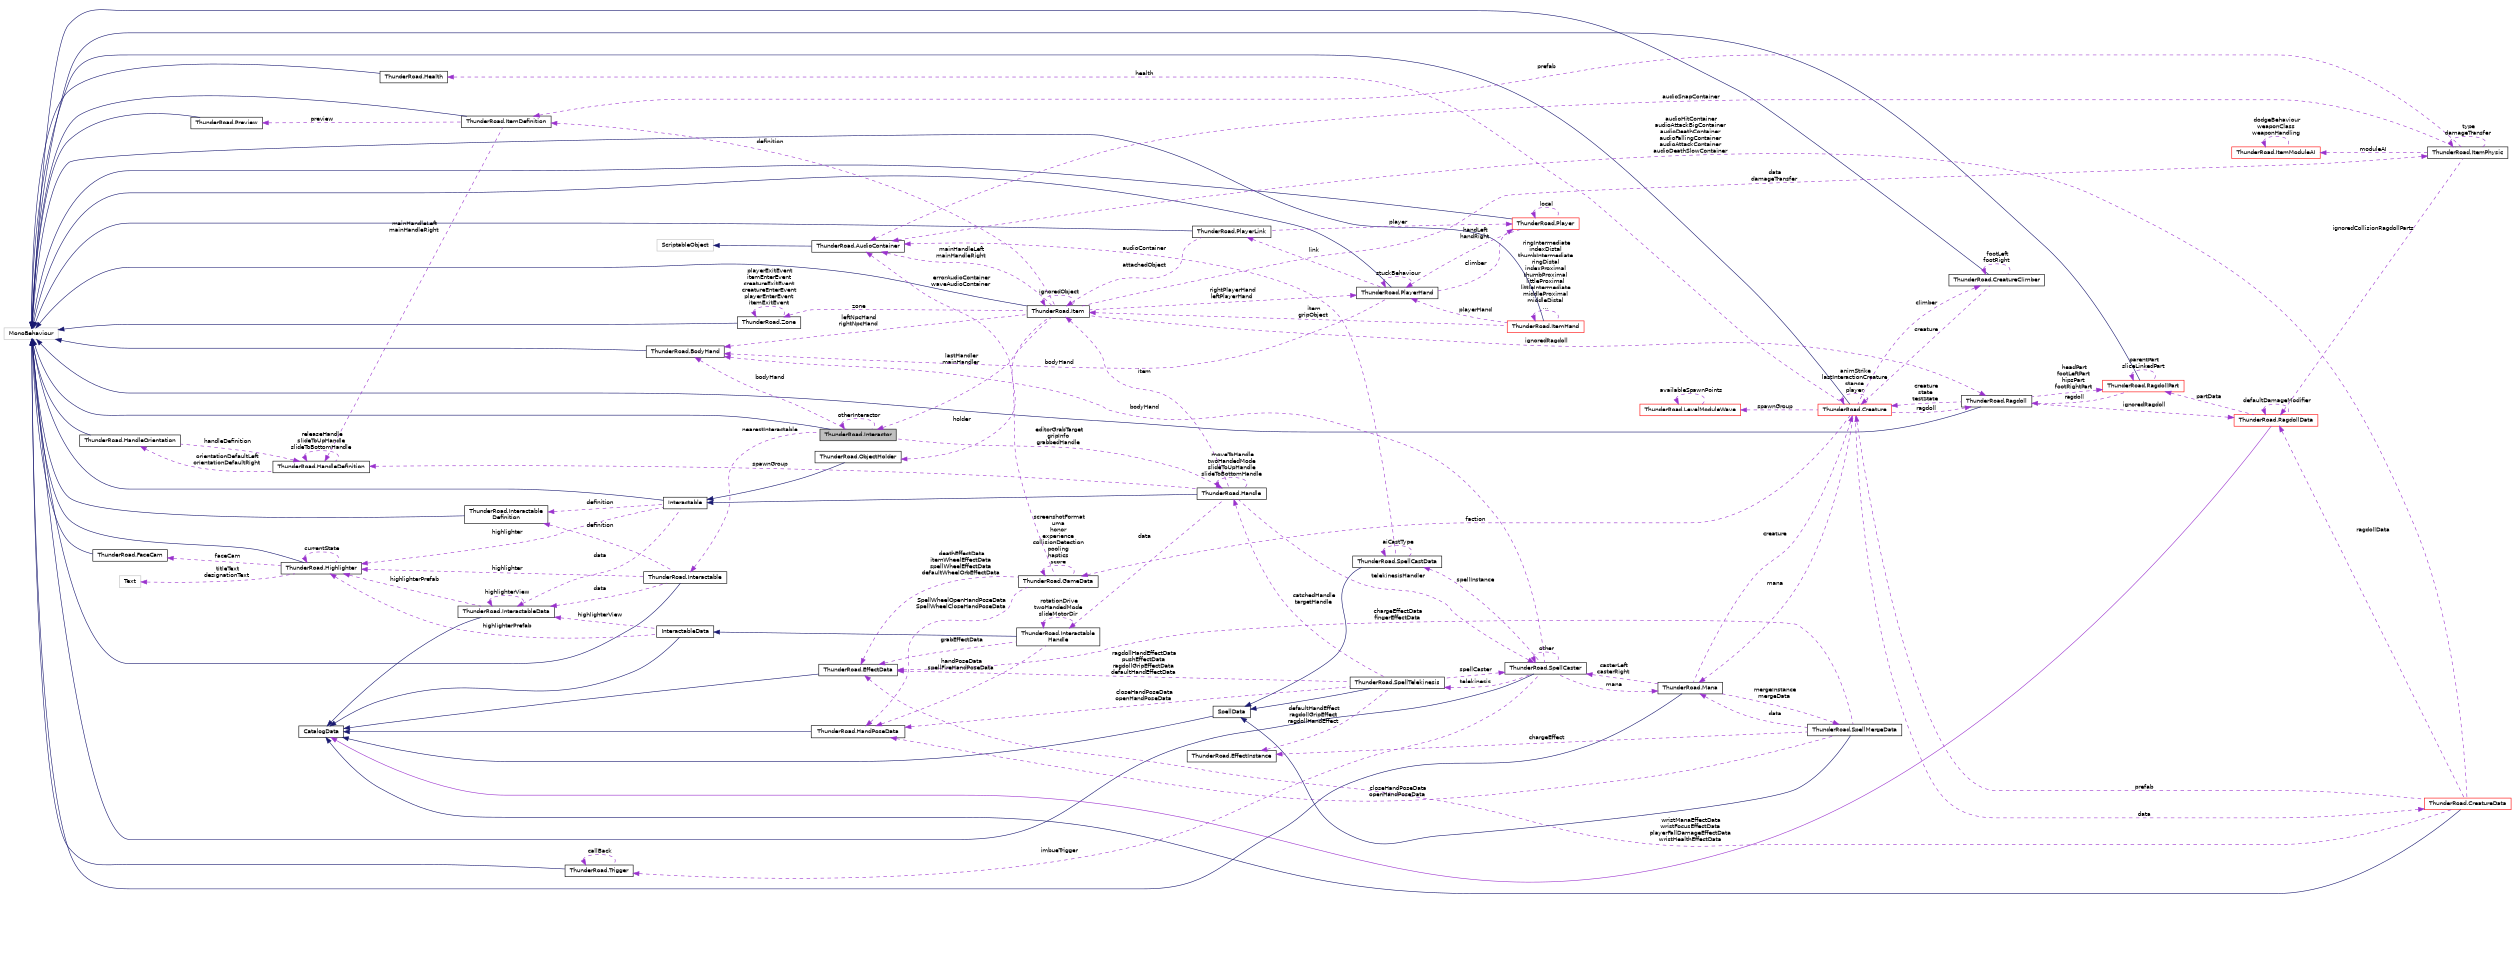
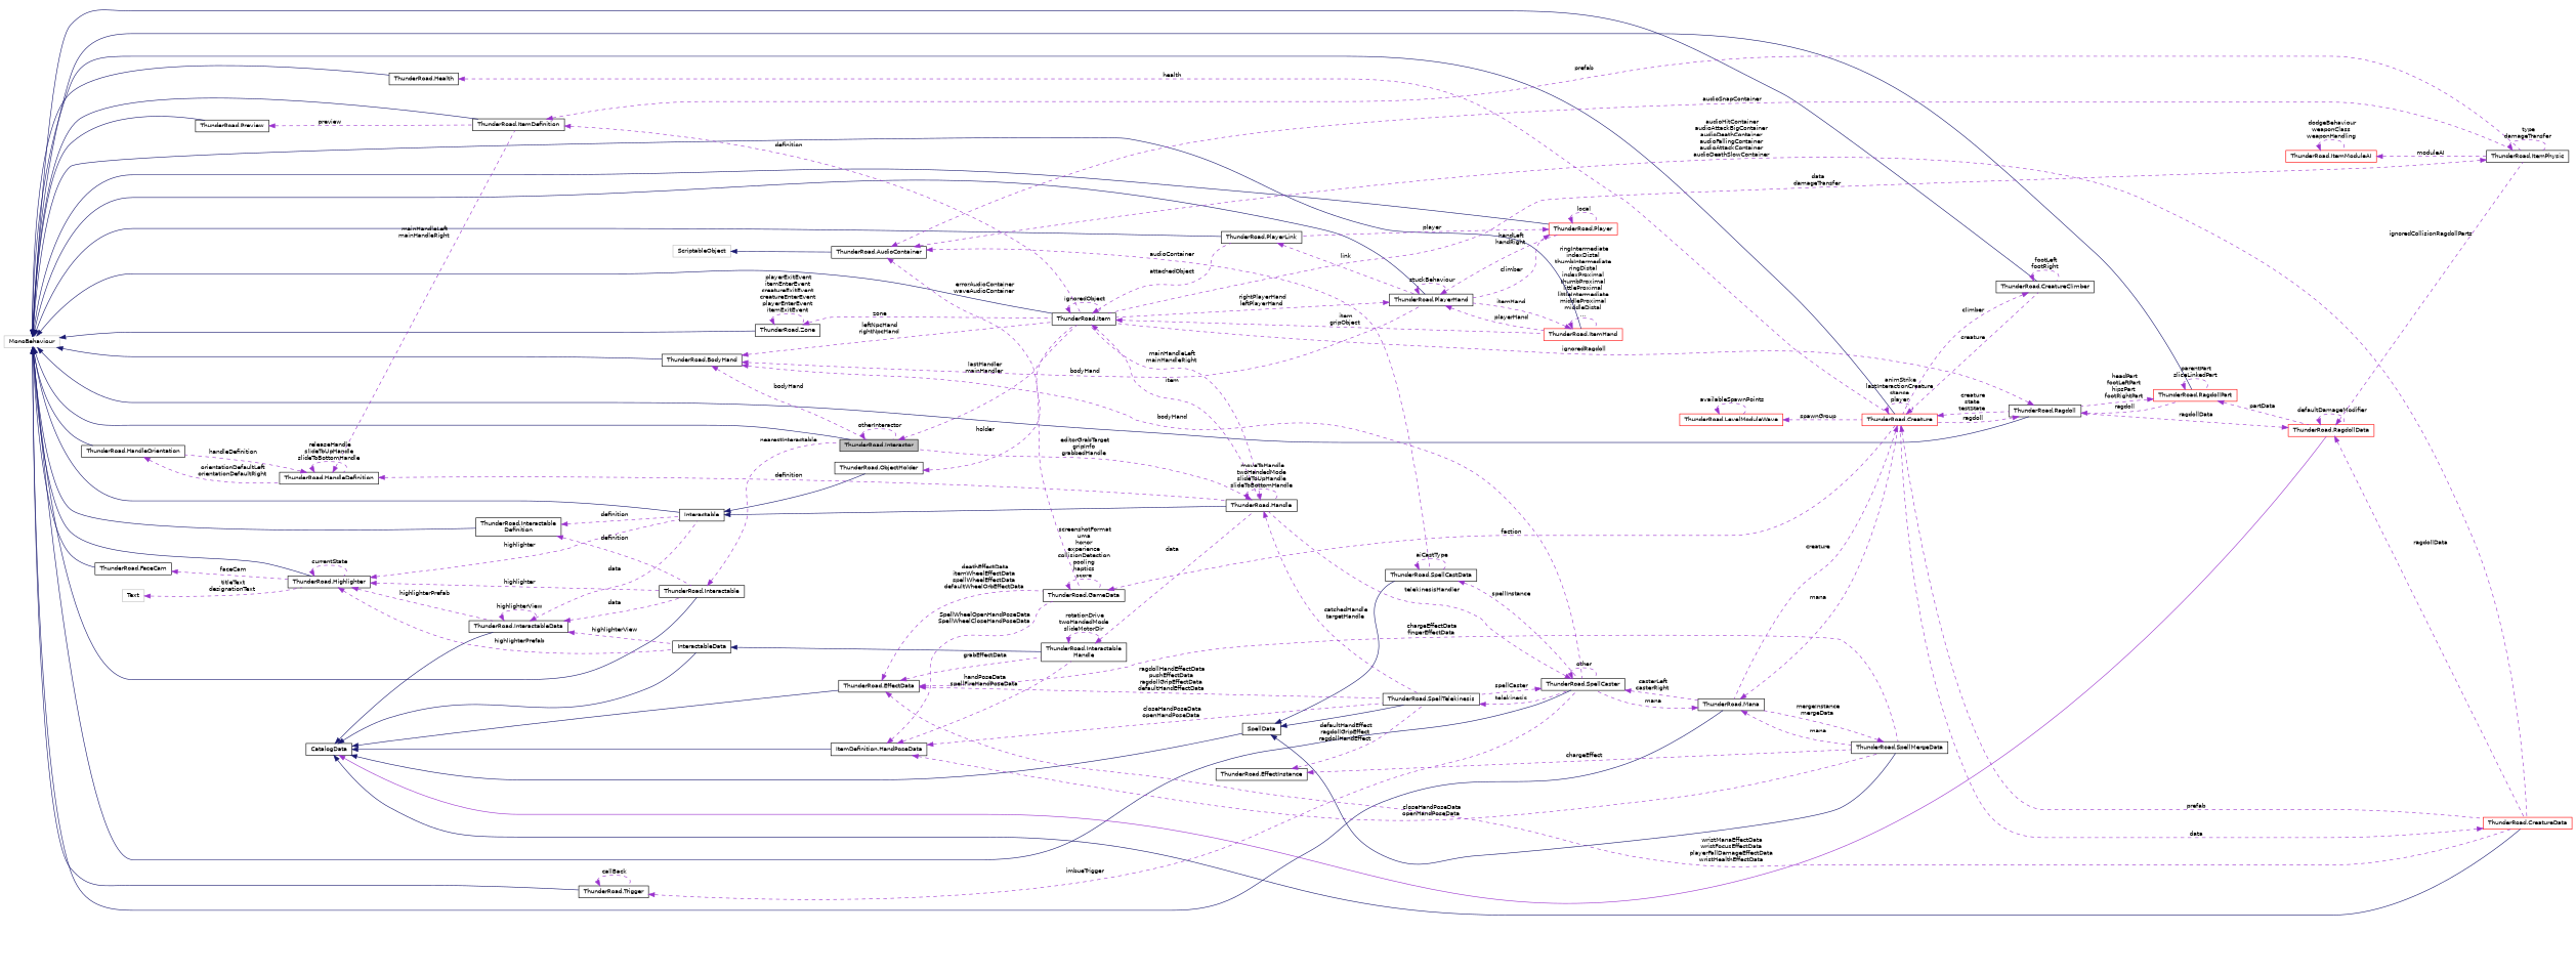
  digraph {
    rankdir=LR
    node [color=black fillcolor=white fontname=Helvetica fontsize=10 shape=record style=filled]
    edge [color=darkorchid3 dir=back fontname=Helvetica fontsize=10 labelfontname=Helvetica labelfontsize=10 style=dashed]
    n1 [fillcolor=grey75 fontcolor=black height=0.2 label="ThunderRoad.Interactor" width=0.4]
    n2 [height=0.2 label="ThunderRoad.Item" width=0.4]
    n3 [height=0.2 label="ThunderRoad.PlayerLink" width=0.4]
    n4 [color=red height=0.2 label="ThunderRoad.ItemHand" width=0.4]
    n5 [height=0.2 label="ThunderRoad.Handle" width=0.4]
    n6 [color=grey75 height=0.2 label=MonoBehaviour width=0.4]
    n7 [height=0.2 label=Interactable width=0.4]
    n8 [height=0.2 label="ThunderRoad.Highlighter" width=0.4]
    n9 [height=0.2 label="ThunderRoad.FaceCam" width=0.4]
    n10 [height=0.2 label="ThunderRoad.Interactable\lDefinition" width=0.4]
    n11 [height=0.2 label="ThunderRoad.HandleOrientation" width=0.4]
    n12 [height=0.2 label="ThunderRoad.SpellCaster" width=0.4]
    n13 [height=0.2 label="ThunderRoad.Mana" width=0.4]
    n14 [color=red height=0.2 label="ThunderRoad.Creature" width=0.4]
    n15 [height=0.2 label="ThunderRoad.CreatureClimber" width=0.4]
    n16 [height=0.2 label="ThunderRoad.Health" width=0.4]
    n17 [height=0.2 label="ThunderRoad.Ragdoll" width=0.4]
    n18 [color=red height=0.2 label="ThunderRoad.RagdollPart" width=0.4]
    n19 [height=0.2 label="ThunderRoad.Trigger" width=0.4]
    n20 [height=0.2 label="ThunderRoad.BodyHand" width=0.4]
    n21 [height=0.2 label="ThunderRoad.ItemDefinition" width=0.4]
    n22 [height=0.2 label="ThunderRoad.Preview" width=0.4]
    n23 [height=0.2 label="ThunderRoad.Zone" width=0.4]
    n24 [height=0.2 label="ThunderRoad.PlayerHand" width=0.4]
    n25 [color=red height=0.2 label="ThunderRoad.Player" width=0.4]
    n26 [height=0.2 label="ThunderRoad.Interactable" width=0.4]
    n27 [height=0.2 label="ThunderRoad.ObjectHolder" width=0.4]
    n28 [height=0.2 label="ThunderRoad.InteractableData" width=0.4]
    n29 [height=0.2 label=InteractableData width=0.4]
    n30 [height=0.2 label="ThunderRoad.HandleDefinition" width=0.4]
    n31 [height=0.2 label="ThunderRoad.SpellTelekinesis" width=0.4]
    n32 [height=0.2 label="ThunderRoad.SpellMergeData" width=0.4]
    n33 [color=red height=0.2 label="ThunderRoad.CreatureData" width=0.4]
    n34 [color=red height=0.2 label="ThunderRoad.RagdollData" width=0.4]
    n35 [height=0.2 label="ThunderRoad.ItemPhysic" width=0.4]
    n36 [height=0.2 label="ThunderRoad.Interactable\lHandle" width=0.4]
    n37 [color=grey75 height=0.2 label=Text width=0.4]
    n38 [height=0.2 label=CatalogData width=0.4]
    n39 [height=0.2 label="ThunderRoad.EffectData" width=0.4]
-   n40 [height=0.2 label="ThunderRoad.HandPoseData" width=0.4]
+   n40 [height=0.2 label="ItemDefinition.HandPoseData" width=0.4]
    n41 [height=0.2 label=SpellData width=0.4]
    n42 [height=0.2 label="ThunderRoad.GameData" width=0.4]
    n43 [height=0.2 label="ThunderRoad.SpellCastData" width=0.4]
    n44 [height=0.2 label="ThunderRoad.EffectInstance" width=0.4]
    n45 [height=0.2 label="ThunderRoad.AudioContainer" width=0.4]
    n46 [color=grey75 height=0.2 label=ScriptableObject width=0.4]
    n47 [color=red height=0.2 label="ThunderRoad.LevelModuleWave" width=0.4]
    n48 [color=red height=0.2 label="ThunderRoad.ItemModuleAI" width=0.4]
    n1 -> n1 [label=" otherInteractor"]
    n1 -> n2 [label=" lastHandler\nmainHandler"]
    n2 -> n2 [label=" ignoredObject"]
    n2 -> n3 [label=" attachedObject"]
    n2 -> n4 [label=" item\ngripObject"]
    n2 -> n5 [label=" item"]
    n3 -> n24 [label=" link"]
    n4 -> n4 [label=" ringIntermediate\nindexDistal\nthumbIntermediate\nringDistal\nindexProximal\nthumbProximal\nlittleProximal\nlittleIntermediate\nmiddleProximal\nmiddleDistal\n..."]
+   n4 -> n24 [label=" itemHand"]
    n5 -> n1 [label=" editorGrabTarget\ngripInfo\ngrabbedHandle"]
-   n45 -> n2 [label=" mainHandleLeft\nmainHandleRight"]
+   n5 -> n2 [label=" mainHandleLeft\nmainHandleRight"]
    n5 -> n5 [label=" moveToHandle\ntwoHandedMode\nslideToUpHandle\nslideToBottomHandle"]
    n5 -> n31 [label=" catchedHandle\ntargetHandle"]
    n6 -> n1 [color=midnightblue style=solid]
    n6 -> n2 [color=midnightblue style=solid]
    n6 -> n3 [color=midnightblue style=solid]
    n6 -> n4 [color=midnightblue style=solid]
    n6 -> n7 [color=midnightblue style=solid]
    n6 -> n8 [color=midnightblue style=solid]
    n6 -> n9 [color=midnightblue style=solid]
    n6 -> n10 [color=midnightblue style=solid]
    n6 -> n11 [color=midnightblue style=solid]
    n6 -> n12 [color=midnightblue style=solid]
    n6 -> n13 [color=midnightblue style=solid]
    n6 -> n14 [color=midnightblue style=solid]
    n6 -> n15 [color=midnightblue style=solid]
    n6 -> n16 [color=midnightblue style=solid]
    n6 -> n17 [color=midnightblue style=solid]
    n6 -> n18 [color=midnightblue style=solid]
    n6 -> n19 [color=midnightblue style=solid]
    n6 -> n20 [color=midnightblue style=solid]
    n6 -> n21 [color=midnightblue style=solid]
    n6 -> n22 [color=midnightblue style=solid]
    n6 -> n23 [color=midnightblue style=solid]
    n6 -> n24 [color=midnightblue style=solid]
    n6 -> n25 [color=midnightblue style=solid]
    n6 -> n26 [color=midnightblue style=solid]
    n7 -> n5 [color=midnightblue style=solid]
    n7 -> n27 [color=midnightblue style=solid]
    n8 -> n7 [label=" highlighter"]
    n8 -> n8 [label=" currentState"]
    n8 -> n26 [label=" highlighter"]
    n8 -> n28 [label=" highlighterPrefab"]
    n8 -> n29 [label=" highlighterPrefab"]
    n9 -> n8 [label=" faceCam"]
    n10 -> n7 [label=" definition"]
    n10 -> n26 [label=" definition"]
    n11 -> n30 [label=" orientationDefaultLeft\norientationDefaultRight"]
    n12 -> n5 [label=" telekinesisHandler"]
    n12 -> n12 [label=" other"]
    n12 -> n13 [label=" casterLeft\ncasterRight"]
    n12 -> n31 [label=" spellCaster"]
    n13 -> n12 [label=" mana"]
    n13 -> n14 [label=" mana"]
-   n13 -> n32 [label=" data"]
+   n13 -> n32 [label=" mana"]
    n14 -> n13 [label=" creature"]
    n14 -> n14 [label=" animStrike\nlastInteractionCreature\nstance\nplayer"]
    n14 -> n15 [label=" creature"]
    n14 -> n17 [label=" creature\nstate\ntestState"]
    n14 -> n33 [label=" prefab"]
    n15 -> n14 [label=" climber"]
    n15 -> n15 [label=" footLeft\nfootRight"]
    n16 -> n14 [label=" health"]
    n17 -> n2 [label=" ignoredRagdoll"]
    n17 -> n14 [label=" ragdoll"]
    n17 -> n18 [label=" ragdoll"]
    n18 -> n17 [label=" headPart\nfootLeftPart\nhipsPart\nfootRightPart"]
    n18 -> n18 [label=" parentPart\nsliceLinkedPart"]
    n18 -> n34 [label=" partData"]
    n19 -> n12 [label=" imbueTrigger"]
    n19 -> n19 [label=" callBack"]
    n20 -> n1 [label=" bodyHand"]
    n20 -> n2 [label=" leftNpcHand\nrightNpcHand"]
    n20 -> n12 [label=" bodyHand"]
    n20 -> n24 [label=" bodyHand"]
    n21 -> n2 [label=" definition"]
    n21 -> n35 [label=" prefab"]
    n22 -> n21 [label=" preview"]
    n23 -> n2 [label=" zone"]
    n23 -> n23 [label=" playerExitEvent\nitemEnterEvent\ncreatureExitEvent\ncreatureEnterEvent\nplayerEnterEvent\nitemExitEvent"]
    n24 -> n2 [label=" rightPlayerHand\nleftPlayerHand"]
    n24 -> n4 [label=" playerHand"]
    n24 -> n24 [label=" stuckBehaviour"]
    n24 -> n25 [label=" handLeft\nhandRight"]
    n25 -> n3 [label=" player"]
    n25 -> n24 [label=" climber"]
    n25 -> n25 [label=" local"]
    n26 -> n1 [label=" nearestInteractable"]
    n27 -> n2 [label=" holder"]
    n28 -> n7 [label=" data"]
    n28 -> n26 [label=" data"]
    n28 -> n28 [label=" highlighterView"]
    n28 -> n29 [label=" highlighterView"]
    n29 -> n36 [color=midnightblue style=solid]
-   n30 -> n5 [label=" spawnGroup"]
+   n30 -> n5 [label=" definition"]
    n30 -> n11 [label=" handleDefinition"]
    n30 -> n21 [label=" mainHandleLeft\nmainHandleRight"]
    n30 -> n30 [label=" releaseHandle\nslideToUpHandle\nslideToBottomHandle"]
    n31 -> n12 [label=" telekinesis"]
    n32 -> n13 [label=" mergeInstance\nmergeData"]
    n33 -> n14 [label=" data"]
-   n34 -> n17 [label=" ignoredRagdoll"]
+   n34 -> n17 [label=" ragdollData"]
    n34 -> n33 [label=" ragdollData"]
    n34 -> n34 [label=" defaultDamageModifier"]
    n34 -> n35 [label=" ignoredCollisionRagdollParts"]
    n35 -> n2 [label=" data\ndamageTransfer"]
    n35 -> n35 [label=" type\ndamageTransfer"]
    n36 -> n5 [label=" data"]
    n36 -> n36 [label=" rotationDrive\ntwoHandedMode\nslideMotorDir"]
    n37 -> n8 [label=" titleText\ndesignationText"]
    n38 -> n28 [color=midnightblue style=solid]
    n38 -> n29 [color=midnightblue style=solid]
    n38 -> n33 [color=midnightblue style=solid]
    n38 -> n34 [style=solid]
    n38 -> n39 [color=midnightblue style=solid]
    n38 -> n40 [color=midnightblue style=solid]
    n38 -> n41 [color=midnightblue style=solid]
    n39 -> n31 [label=" ragdollHandEffectData\npushEffectData\nragdollGripEffectData\ndefaultHandEffectData"]
    n39 -> n32 [label=" chargeEffectData\nfingerEffectData"]
    n39 -> n33 [label=" wristManaEffectData\nwristFocusEffectData\nplayerFallDamageEffectData\nwristHealthEffectData"]
    n39 -> n36 [label=" grabEffectData"]
    n39 -> n42 [label=" deathEffectData\nitemWheelEffectData\nspellWheelEffectData\ndefaultWheelOrbEffectData"]
    n40 -> n31 [label=" closeHandPoseData\nopenHandPoseData"]
    n40 -> n32 [label=" closeHandPoseData\nopenHandPoseData"]
    n40 -> n36 [label=" handPoseData\nspellFireHandPoseData"]
    n40 -> n42 [label=" SpellWheelOpenHandPoseData\nSpellWheelCloseHandPoseData"]
    n41 -> n31 [color=midnightblue style=solid]
    n41 -> n32 [color=midnightblue style=solid]
    n41 -> n43 [color=midnightblue style=solid]
    n42 -> n14 [label=" faction"]
    n42 -> n42 [label=" screenshotFormat\numa\nhonor\nexperience\ncollisionDetection\npooling\nhaptics\nscore"]
    n43 -> n12 [label=" spellInstance"]
    n43 -> n43 [label=" aiCastType"]
    n44 -> n31 [label=" defaultHandEffect\nragdollGripEffect\nragdollHandEffect"]
    n44 -> n32 [label=" chargeEffect"]
    n45 -> n33 [label=" audioHitContainer\naudioAttackBigContainer\naudioDeathContainer\naudioFallingContainer\naudioAttackContainer\naudioDeathSlowContainer"]
    n45 -> n35 [label=" audioSnapContainer"]
    n45 -> n42 [label=" errorAudioContainer\nwaveAudioContainer"]
    n45 -> n43 [label=" audioContainer"]
    n46 -> n45 [color=midnightblue style=solid]
    n47 -> n14 [label=" spawnGroup"]
    n47 -> n47 [label=" availableSpawnPoints"]
    n48 -> n35 [label=" moduleAI"]
    n48 -> n48 [label=" dodgeBehaviour\nweaponClass\nweaponHandling"]
  }
